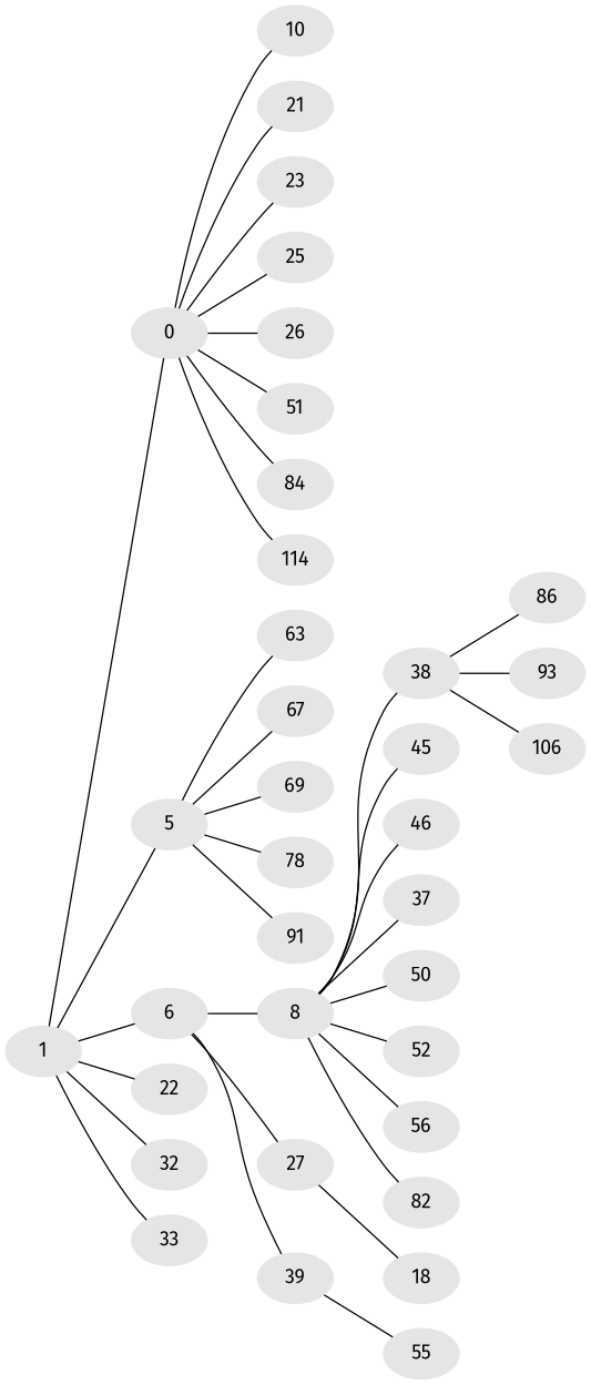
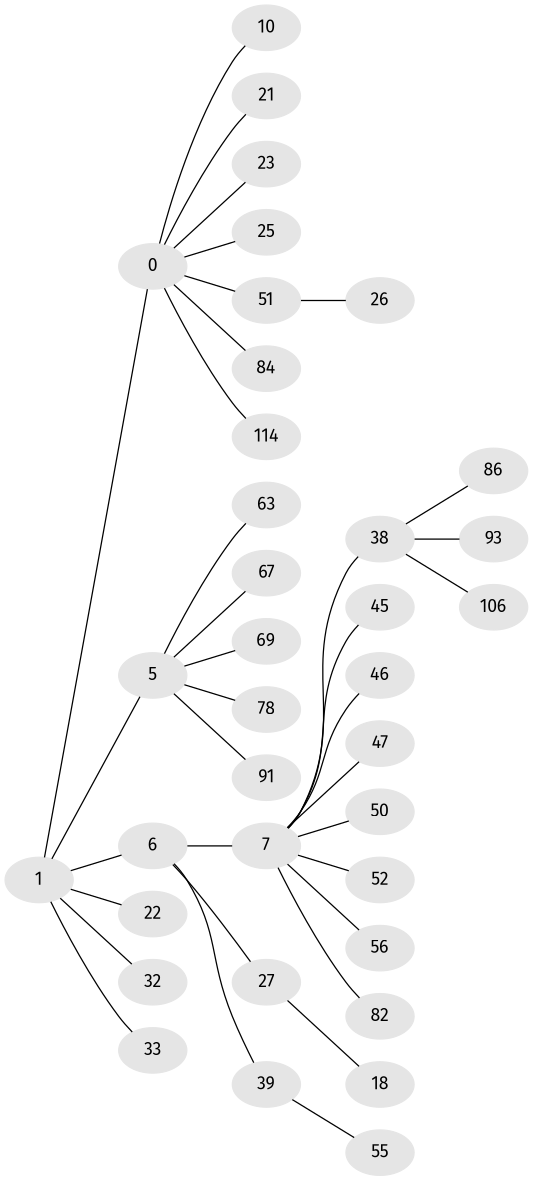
  graph {
    fontname="Fira Sans"
    rankdir=LR
    node [color=gray90 fontname="Fira Sans" style=filled]
    edge [fontname="Fira Sans"]
    1 [super="+2+44+76+31+30"]
    n2 [label=0 super="+105+12+4+10"]
    5 [super="+15+68+103+9+82"]
    6 [super="+7+24"]
    22 [super="+100+86"]
    32
    33
    n8 [label=10]
    21 [super="+60"]
    23
    25 [super="+36+77"]
    26 [super="+99+35"]
    51
    84
    114
    63 [super="+74"]
    67 [super="+83"]
    69
    78 [super="+88"]
    91
-   8 [super="+73+11"]
+   8 [super="+73+11" label=7]
    27 [super="+94"]
    39 [super="+42"]
    38 [super="+54+116"]
    45
    46
-   47 [label=37]
+   47
    50 [super="+96+53"]
    52 [super="+70"]
    56
    n31 [label=82]
    18
    55
    n34 [label=86]
    93
    106 [super="+107"]
    1 -- n2
    1 -- 5
    1 -- 6
    1 -- 22
    1 -- 32
    1 -- 33
    n2 -- n8
    n2 -- 21
    n2 -- 23
    n2 -- 25
-   n2 -- 26
+   51 -- 26
    n2 -- 51
    n2 -- 84
    n2 -- 114
    5 -- 63
    5 -- 67
    5 -- 69
    5 -- 78
    5 -- 91
    6 -- 8
    6 -- 27
    6 -- 39
    8 -- 38
    8 -- 45
    8 -- 46
    8 -- 47
    8 -- 50
    8 -- 52
    8 -- 56
    8 -- n31
    27 -- 18
    39 -- 55
    38 -- n34
    38 -- 93
    38 -- 106
  }
